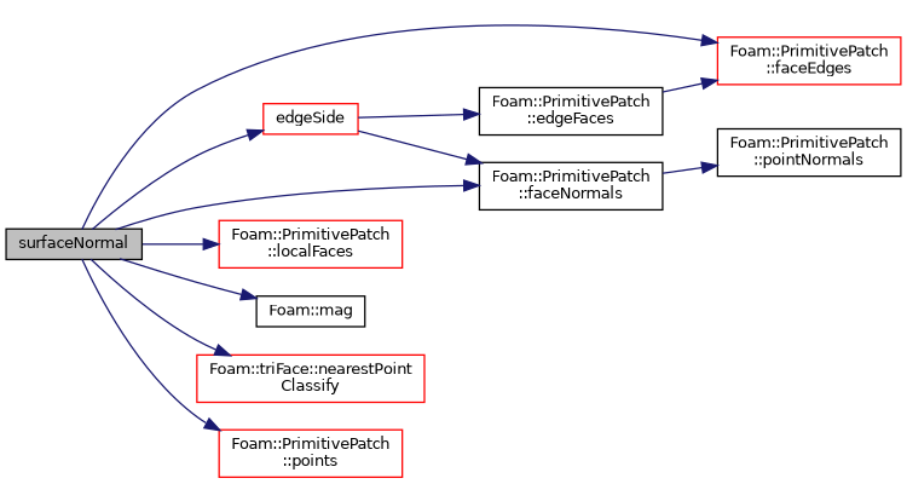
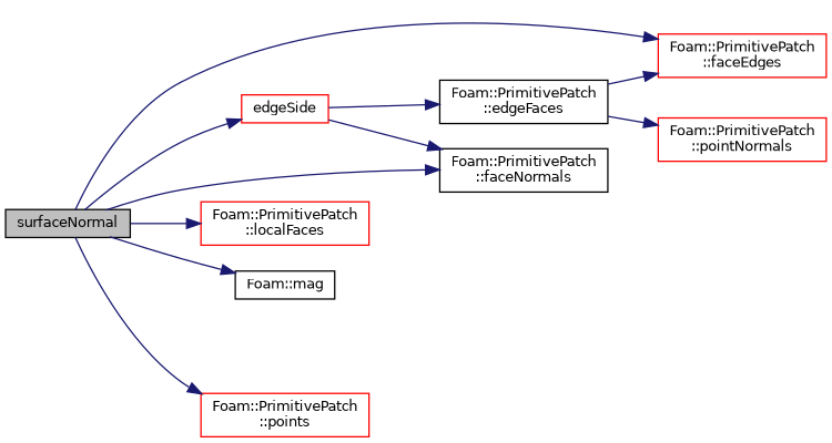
  digraph {
    rankdir=LR
    node [color=black fontname=Helvetica fontsize=10 shape=record]
    edge [color=midnightblue fontname=Helvetica fontsize=10 labelfontname=Helvetica labelfontsize=10 style=solid]
    n1 [fillcolor=grey75 fontcolor=black height=0.2 label=surfaceNormal style=filled width=0.4]
    n2 [color=red height=0.2 label="Foam::PrimitivePatch\l::faceEdges" width=0.4]
    n3 [color=red height=0.2 label=edgeSide width=0.4]
    n4 [height=0.2 label="Foam::PrimitivePatch\l::faceNormals" width=0.4]
    n5 [color=red height=0.2 label="Foam::PrimitivePatch\l::localFaces" width=0.4]
    n6 [height=0.2 label="Foam::mag" width=0.4]
-   n7 [color=red height=0.2 label="Foam::triFace::nearestPoint\lClassify" width=0.4]
    n8 [color=red height=0.2 label="Foam::PrimitivePatch\l::points" width=0.4]
    n9 [height=0.2 label="Foam::PrimitivePatch\l::edgeFaces" width=0.4]
-   n10 [height=0.2 label="Foam::PrimitivePatch\l::pointNormals" width=0.4]
+   n10 [color=red height=0.2 label="Foam::PrimitivePatch\l::pointNormals" width=0.4]
    n1 -> n2
    n1 -> n3
    n1 -> n4
    n1 -> n5
    n1 -> n6
-   n1 -> n7
    n1 -> n8
    n3 -> n4
    n3 -> n9
-   n4 -> n10
+   n9 -> n10
    n9 -> n2
  }
